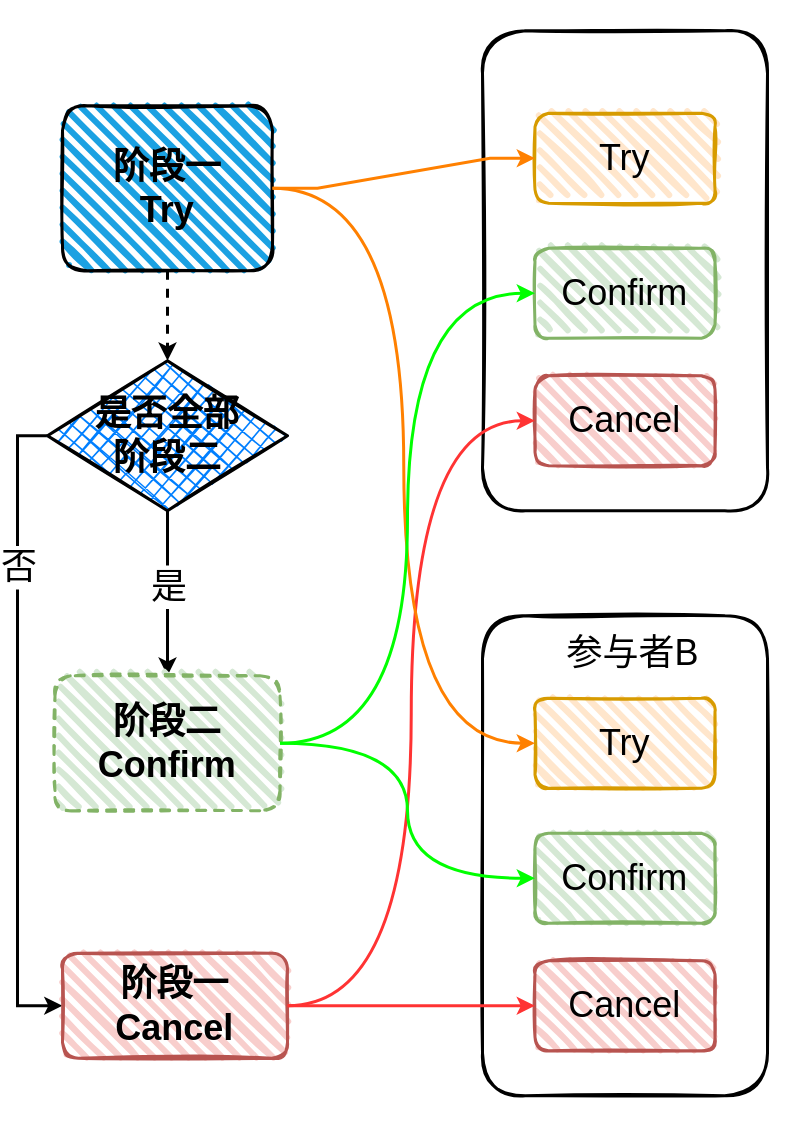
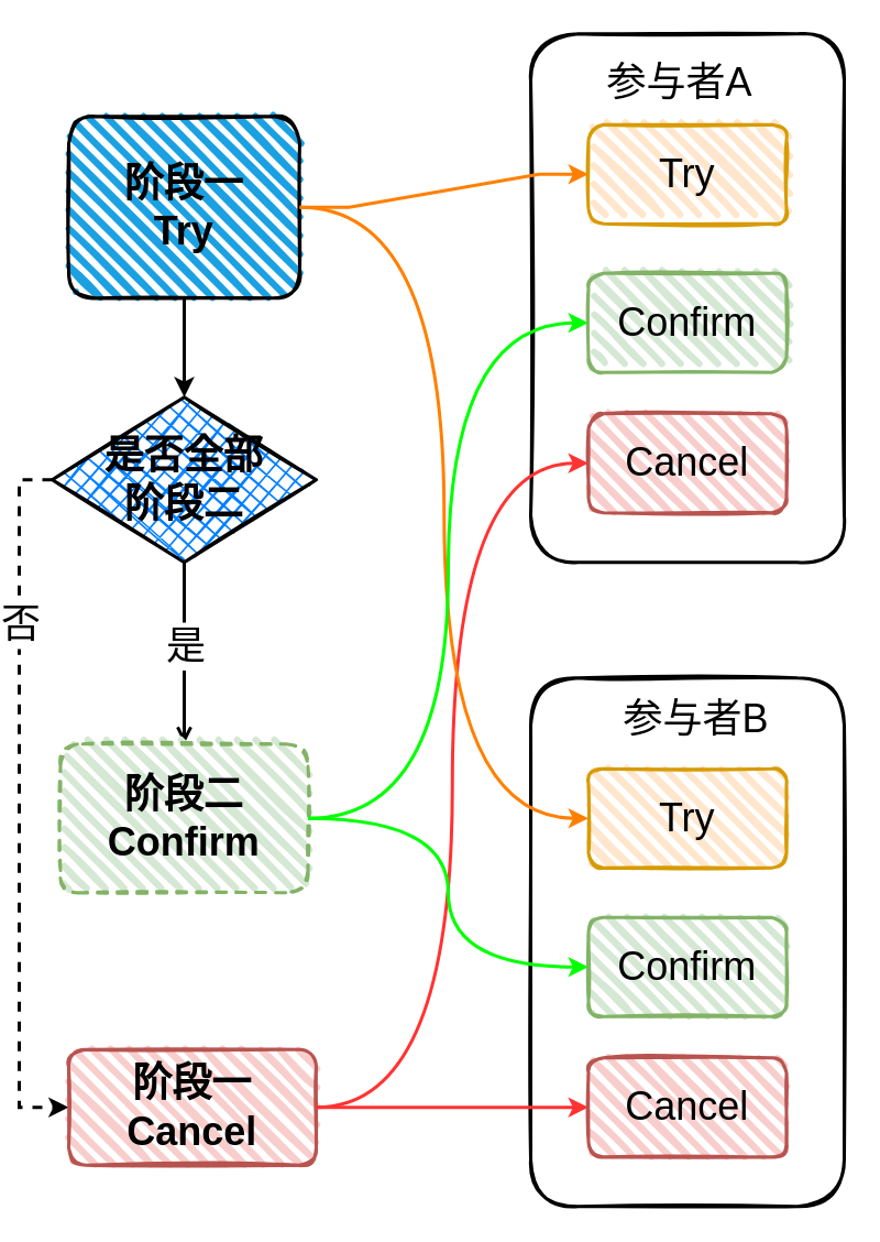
  <mxCell id="0" />
  <mxCell id="1" parent="0" />
- <mxCell id="2" style="edgeStyle=orthogonalEdgeStyle;rounded=0;orthogonalLoop=1;jettySize=auto;html=1;entryX=0.5;entryY=0;entryDx=0;entryDy=0;fontSize=24;fontColor=#000000;strokeWidth=2;dashed=1;" edge="1" parent="1" source="3" target="8"><mxGeometry relative="1" as="geometry" /></mxCell>
+ <mxCell id="2" style="edgeStyle=orthogonalEdgeStyle;rounded=0;orthogonalLoop=1;jettySize=auto;html=1;entryX=0.5;entryY=0;entryDx=0;entryDy=0;fontSize=24;fontColor=#000000;strokeWidth=2;" edge="1" parent="1" source="3" target="8"><mxGeometry relative="1" as="geometry" /></mxCell>
  <mxCell id="3" value="&lt;font style=&quot;font-size: 24px;&quot;&gt;&lt;b&gt;阶段一&lt;br&gt;Try&lt;/b&gt;&lt;/font&gt;" style="rounded=1;whiteSpace=wrap;html=1;strokeWidth=2;fillWeight=4;hachureGap=8;hachureAngle=45;fillColor=#1ba1e2;sketch=1;" vertex="1" parent="1"><mxGeometry x="30" y="70" width="140" height="110" as="geometry" /></mxCell>
- <mxCell id="4" style="edgeStyle=orthogonalEdgeStyle;rounded=0;orthogonalLoop=1;jettySize=auto;html=1;exitX=0;exitY=0.5;exitDx=0;exitDy=0;entryX=0;entryY=0.5;entryDx=0;entryDy=0;fontSize=24;fontColor=#000000;strokeWidth=2;" edge="1" parent="1" source="8" target="10"><mxGeometry relative="1" as="geometry" /></mxCell>
+ <mxCell id="4" style="edgeStyle=orthogonalEdgeStyle;rounded=0;orthogonalLoop=1;jettySize=auto;html=1;exitX=0;exitY=0.5;exitDx=0;exitDy=0;entryX=0;entryY=0.5;entryDx=0;entryDy=0;fontSize=24;fontColor=#000000;strokeWidth=2;dashed=1;" edge="1" parent="1" source="8" target="10"><mxGeometry relative="1" as="geometry" /></mxCell>
  <mxCell id="5" value="否" style="edgeLabel;html=1;align=center;verticalAlign=middle;resizable=0;points=[];fontSize=24;fontColor=#000000;" vertex="1" connectable="0" parent="4"><mxGeometry x="0.339" relative="1" as="geometry"><mxPoint y="-181" as="offset" /></mxGeometry></mxCell>
- <mxCell id="6" value="" style="edgeStyle=orthogonalEdgeStyle;rounded=0;orthogonalLoop=1;jettySize=auto;html=1;fontSize=24;fontColor=#000000;strokeWidth=2;" edge="1" parent="1" source="8" target="9"><mxGeometry relative="1" as="geometry"><Array as="points"><mxPoint x="100" y="370" /><mxPoint x="100" y="370" /></Array></mxGeometry></mxCell>
+ <mxCell id="6" value="" style="edgeStyle=orthogonalEdgeStyle;rounded=0;orthogonalLoop=1;jettySize=auto;html=1;fontSize=24;fontColor=#000000;strokeWidth=2;endArrow=open;" edge="1" parent="1" source="8" target="9"><mxGeometry relative="1" as="geometry"><Array as="points"><mxPoint x="100" y="370" /><mxPoint x="100" y="370" /></Array></mxGeometry></mxCell>
  <mxCell id="7" value="是" style="edgeLabel;html=1;align=center;verticalAlign=middle;resizable=0;points=[];fontSize=24;fontColor=#000000;" vertex="1" connectable="0" parent="6"><mxGeometry x="0.724" y="-2" relative="1" as="geometry"><mxPoint x="2" y="-45" as="offset" /></mxGeometry></mxCell>
  <mxCell id="8" value="&lt;b&gt;是否全部&lt;br&gt;阶段二&lt;/b&gt;" style="rhombus;whiteSpace=wrap;html=1;strokeWidth=2;fillWeight=-1;hachureGap=8;fillStyle=cross-hatch;fillColor=#007FFF;sketch=1;fontSize=24;fontColor=#000000;" vertex="1" parent="1"><mxGeometry x="20" y="240" width="160" height="100" as="geometry" /></mxCell>
  <mxCell id="9" value="&lt;b&gt;阶段二Confirm&lt;/b&gt;" style="rounded=1;whiteSpace=wrap;html=1;strokeWidth=2;fillWeight=4;hachureGap=8;hachureAngle=45;fillColor=#d5e8d4;sketch=1;fontSize=24;strokeColor=#82b366;dashed=1;" vertex="1" parent="1"><mxGeometry x="25" y="450" width="150" height="90" as="geometry" /></mxCell>
  <mxCell id="10" value="&lt;b&gt;阶段一&lt;br&gt;Cancel&lt;/b&gt;" style="rounded=1;whiteSpace=wrap;html=1;strokeWidth=2;fillWeight=4;hachureGap=8;hachureAngle=45;fillColor=#f8cecc;sketch=1;fontSize=24;strokeColor=#b85450;" vertex="1" parent="1"><mxGeometry x="30" y="635" width="150" height="70" as="geometry" /></mxCell>
  <mxCell id="11" value="" style="rounded=1;whiteSpace=wrap;html=1;strokeWidth=2;fillWeight=4;hachureGap=8;hachureAngle=45;sketch=1;" vertex="1" parent="1"><mxGeometry x="310" y="20" width="190" height="320" as="geometry" /></mxCell>
  <mxCell id="12" value="Try" style="rounded=1;whiteSpace=wrap;html=1;strokeWidth=2;fillWeight=4;hachureGap=8;hachureAngle=45;fillColor=#ffe6cc;sketch=1;fontSize=24;strokeColor=#d79b00;" vertex="1" parent="1"><mxGeometry x="345" y="75" width="120" height="60" as="geometry" /></mxCell>
  <mxCell id="13" value="Confirm" style="rounded=1;whiteSpace=wrap;html=1;strokeWidth=2;fillWeight=4;hachureGap=8;hachureAngle=45;fillColor=#d5e8d4;sketch=1;fontSize=24;strokeColor=#82b366;" vertex="1" parent="1"><mxGeometry x="345" y="165" width="120" height="60" as="geometry" /></mxCell>
  <mxCell id="14" value="Cancel" style="rounded=1;whiteSpace=wrap;html=1;strokeWidth=2;fillWeight=4;hachureGap=8;hachureAngle=45;fillColor=#f8cecc;sketch=1;fontSize=24;strokeColor=#b85450;" vertex="1" parent="1"><mxGeometry x="345" y="250" width="120" height="60" as="geometry" /></mxCell>
  <mxCell id="15" value="" style="rounded=1;whiteSpace=wrap;html=1;strokeWidth=2;fillWeight=4;hachureGap=8;hachureAngle=45;sketch=1;" vertex="1" parent="1"><mxGeometry x="310" y="410" width="190" height="320" as="geometry" /></mxCell>
  <mxCell id="16" value="Try" style="rounded=1;whiteSpace=wrap;html=1;strokeWidth=2;fillWeight=4;hachureGap=8;hachureAngle=45;fillColor=#ffe6cc;sketch=1;fontSize=24;strokeColor=#d79b00;" vertex="1" parent="1"><mxGeometry x="345" y="465" width="120" height="60" as="geometry" /></mxCell>
  <mxCell id="17" value="Confirm" style="rounded=1;whiteSpace=wrap;html=1;strokeWidth=2;fillWeight=4;hachureGap=8;hachureAngle=45;fillColor=#d5e8d4;sketch=1;fontSize=24;strokeColor=#82b366;" vertex="1" parent="1"><mxGeometry x="345" y="555" width="120" height="60" as="geometry" /></mxCell>
  <mxCell id="18" value="Cancel" style="rounded=1;whiteSpace=wrap;html=1;strokeWidth=2;fillWeight=4;hachureGap=8;hachureAngle=45;fillColor=#f8cecc;sketch=1;fontSize=24;strokeColor=#b85450;" vertex="1" parent="1"><mxGeometry x="345" y="640" width="120" height="60" as="geometry" /></mxCell>
  <mxCell id="19" value="参与者B" style="text;html=1;align=center;verticalAlign=middle;resizable=0;points=[];autosize=1;strokeColor=none;fillColor=none;fontSize=24;fontColor=#000000;" vertex="1" parent="1"><mxGeometry x="355" y="415" width="110" height="40" as="geometry" /></mxCell>
+ <mxCell id="20" value="参与者A" style="text;html=1;align=center;verticalAlign=middle;resizable=0;points=[];autosize=1;strokeColor=none;fillColor=none;fontSize=24;fontColor=#000000;" vertex="1" parent="1"><mxGeometry x="345" y="30" width="110" height="40" as="geometry" /></mxCell>
  <mxCell id="21" style="edgeStyle=entityRelationEdgeStyle;rounded=0;orthogonalLoop=1;jettySize=auto;html=1;exitX=1;exitY=0.5;exitDx=0;exitDy=0;entryX=0;entryY=0.5;entryDx=0;entryDy=0;fontSize=24;fontColor=#000000;strokeWidth=2;strokeColor=#FF3333;" edge="1" parent="1" source="10" target="18"><mxGeometry relative="1" as="geometry" /></mxCell>
  <mxCell id="22" style="edgeStyle=orthogonalEdgeStyle;rounded=0;orthogonalLoop=1;jettySize=auto;html=1;fontSize=24;fontColor=#000000;entryX=0;entryY=0.5;entryDx=0;entryDy=0;strokeWidth=2;strokeColor=#FF3333;curved=1;" edge="1" parent="1" source="10" target="14"><mxGeometry relative="1" as="geometry"><mxPoint x="260" y="270" as="targetPoint" /></mxGeometry></mxCell>
  <mxCell id="23" style="edgeStyle=orthogonalEdgeStyle;rounded=0;orthogonalLoop=1;jettySize=auto;html=1;entryX=0;entryY=0.5;entryDx=0;entryDy=0;strokeColor=#00FF00;strokeWidth=2;fontSize=24;fontColor=#000000;curved=1;" edge="1" parent="1" source="9" target="17"><mxGeometry relative="1" as="geometry" /></mxCell>
  <mxCell id="24" style="edgeStyle=entityRelationEdgeStyle;rounded=0;orthogonalLoop=1;jettySize=auto;html=1;entryX=0;entryY=0.5;entryDx=0;entryDy=0;strokeColor=#FF8000;strokeWidth=2;fontSize=24;fontColor=#000000;" edge="1" parent="1" source="3" target="12"><mxGeometry relative="1" as="geometry" /></mxCell>
  <mxCell id="25" style="edgeStyle=orthogonalEdgeStyle;rounded=0;orthogonalLoop=1;jettySize=auto;html=1;entryX=0;entryY=0.5;entryDx=0;entryDy=0;strokeColor=#FF8000;strokeWidth=2;fontSize=24;fontColor=#000000;curved=1;" edge="1" parent="1" source="3" target="16"><mxGeometry relative="1" as="geometry" /></mxCell>
  <mxCell id="26" style="edgeStyle=orthogonalEdgeStyle;rounded=0;orthogonalLoop=1;jettySize=auto;html=1;entryX=0;entryY=0.5;entryDx=0;entryDy=0;strokeColor=#00FF00;strokeWidth=2;fontSize=24;fontColor=#000000;curved=1;" edge="1" parent="1" source="9" target="13"><mxGeometry relative="1" as="geometry" /></mxCell>
